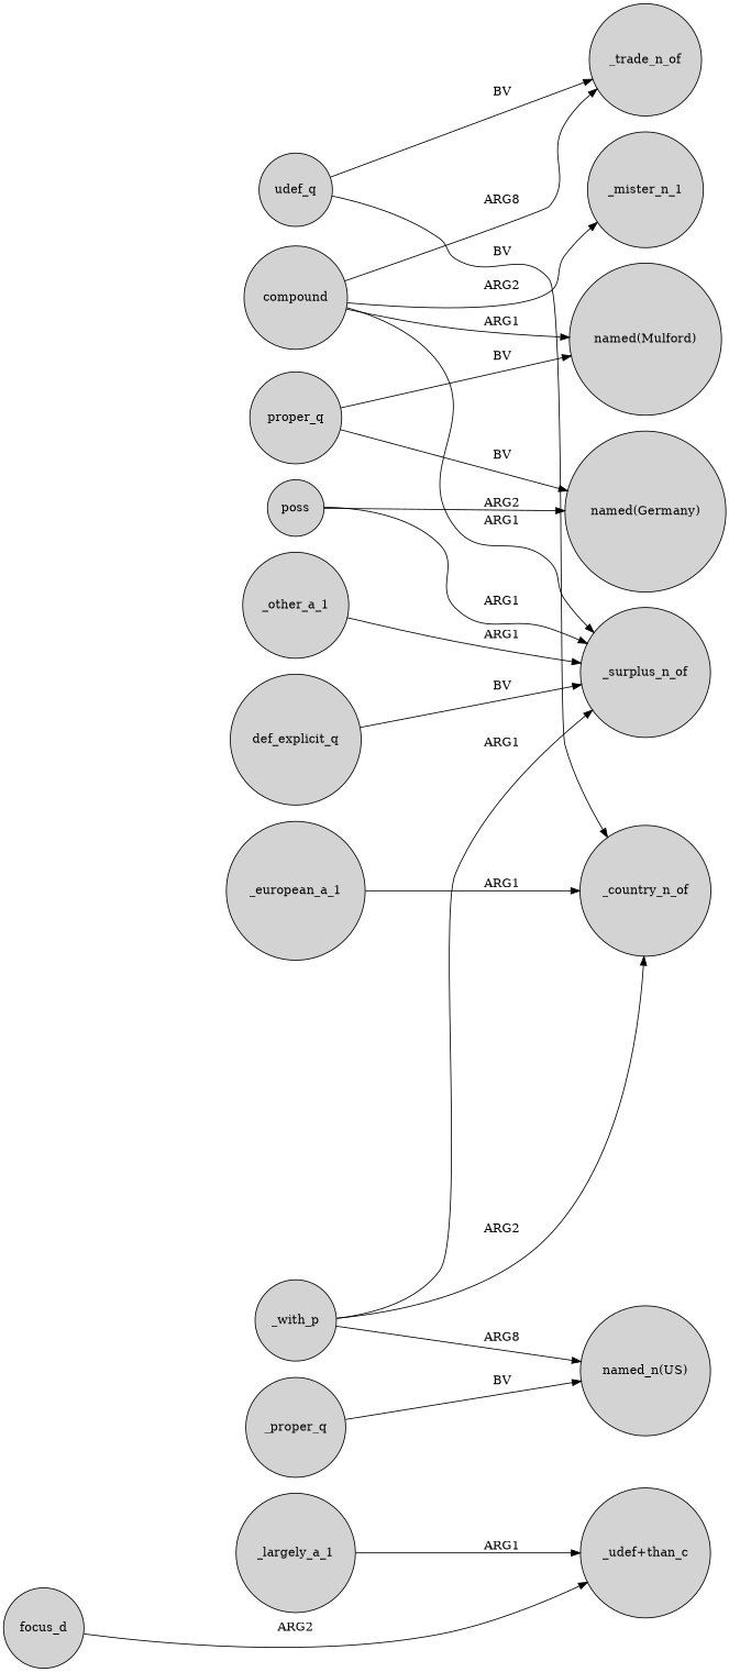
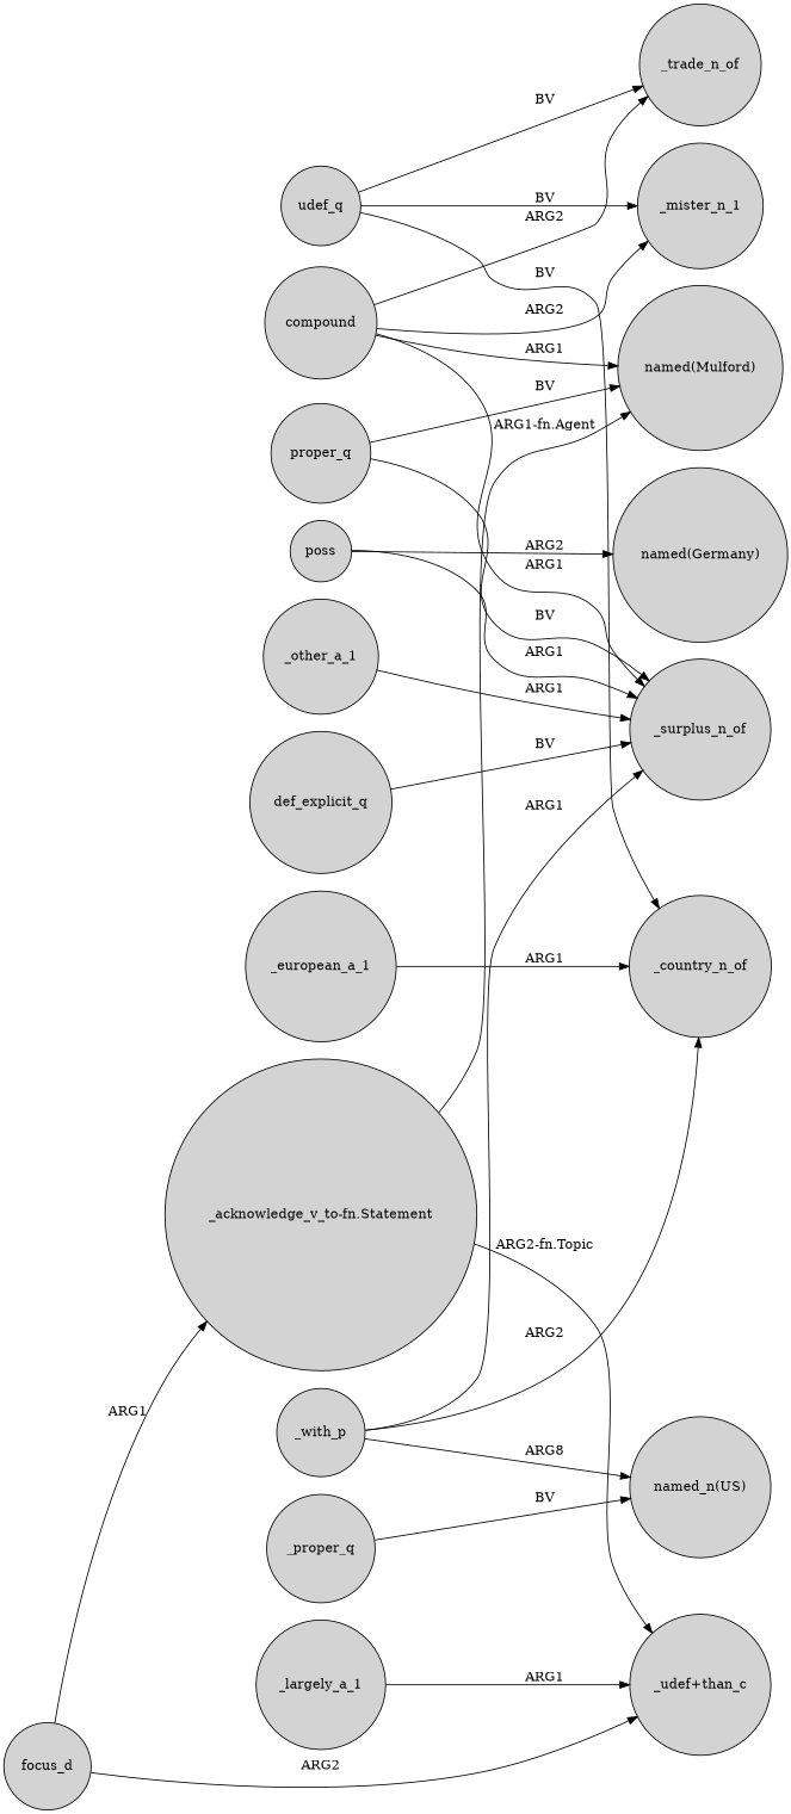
  digraph {
    rankdir=LR
    node [shape=circle style=filled]
    udef_q
    _trade_n_of
    _mister_n_1
    _country_n_of
    proper_q
    "named(Germany)"
    "named(Mulford)"
+   "_acknowledge_v_to-fn.Statement"
    n9 [label="_udef+than_c"]
    _largely_a_1
    compound
    _surplus_n_of
    focus_d
    _with_p
    "named_n(US)"
    poss
    n17 [label=_proper_q]
    _other_a_1
    def_explicit_q
    _european_a_1
    udef_q -> _trade_n_of [label=BV]
+   udef_q -> _mister_n_1 [label=BV]
    udef_q -> _country_n_of [label=BV]
-   proper_q -> "named(Germany)" [label=BV]
+   proper_q -> _surplus_n_of [label=BV]
    proper_q -> "named(Mulford)" [label=BV]
+   "_acknowledge_v_to-fn.Statement" -> "named(Mulford)" [label="ARG1-fn.Agent"]
+   "_acknowledge_v_to-fn.Statement" -> n9 [label="ARG2-fn.Topic"]
    _largely_a_1 -> n9 [label=ARG1]
-   compound -> _trade_n_of [label=ARG8]
+   compound -> _trade_n_of [label=ARG2]
    compound -> _mister_n_1 [label=ARG2]
    compound -> "named(Mulford)" [label=ARG1]
    compound -> _surplus_n_of [label=ARG1]
+   focus_d -> "_acknowledge_v_to-fn.Statement" [label=ARG1]
    focus_d -> n9 [label=ARG2]
    _with_p -> _country_n_of [label=ARG2]
    _with_p -> _surplus_n_of [label=ARG1]
    _with_p -> "named_n(US)" [label=ARG8]
    poss -> "named(Germany)" [label=ARG2]
    poss -> _surplus_n_of [label=ARG1]
    n17 -> "named_n(US)" [label=BV]
    _other_a_1 -> _surplus_n_of [label=ARG1]
    def_explicit_q -> _surplus_n_of [label=BV]
    _european_a_1 -> _country_n_of [label=ARG1]
  }
